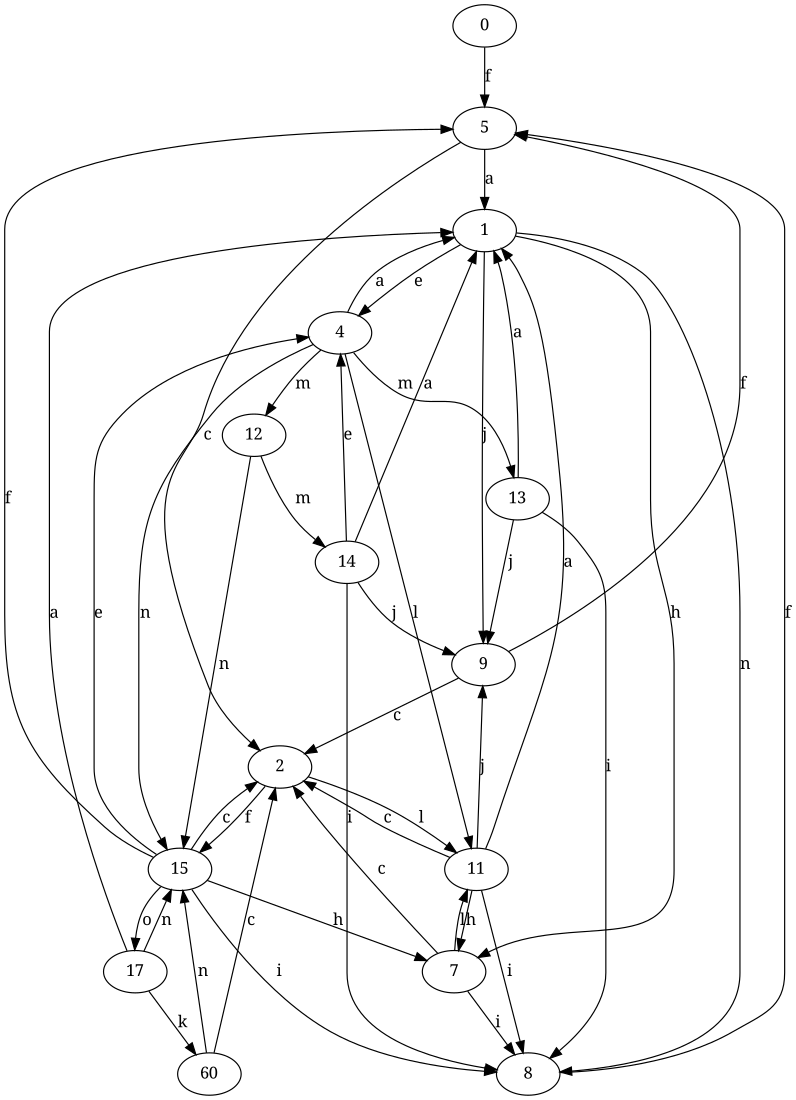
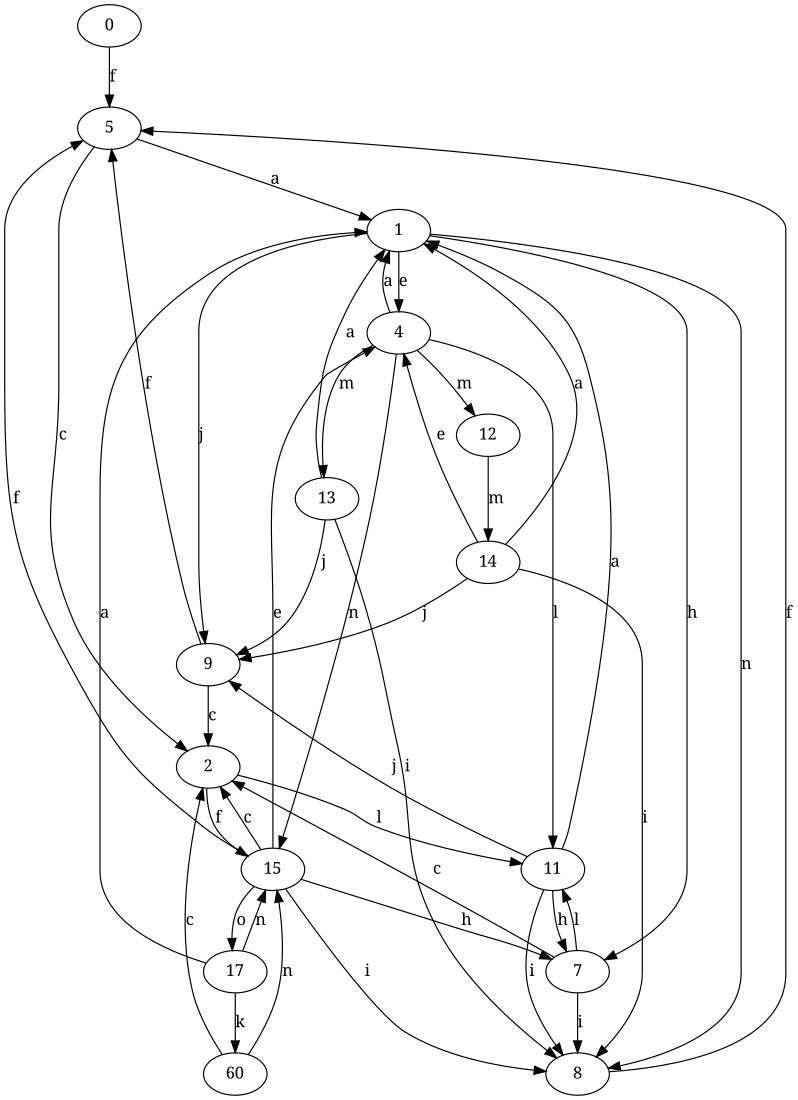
  strict digraph {
    fontname="Noto Serif"
    node [fontname="Noto Serif"]
    edge [fontname="Noto Serif"]
    0
    5
    1
    2
    4
    7
    8
    9
    11
    15
    12
    13
    17
    14
    n15 [label=60]
    0 -> 5 [label=f]
    5 -> 1 [label=a]
    5 -> 2 [label=c]
    1 -> 4 [label=e]
    1 -> 7 [label=h]
    1 -> 8 [label=n]
    1 -> 9 [label=j]
    2 -> 11 [label=l]
    2 -> 15 [label=f]
    4 -> 1 [label=a]
    4 -> 11 [label=l]
    4 -> 15 [label=n]
    4 -> 12 [label=m]
    4 -> 13 [label=m]
    7 -> 2 [label=c]
    7 -> 8 [label=i]
    7 -> 11 [label=l]
    8 -> 5 [label=f]
    9 -> 5 [label=f]
    9 -> 2 [label=c]
    11 -> 1 [label=a]
-   11 -> 2 [label=c]
    11 -> 7 [label=h]
    11 -> 8 [label=i]
    11 -> 9 [label=j]
    15 -> 5 [label=f]
    15 -> 2 [label=c]
    15 -> 4 [label=e]
    15 -> 7 [label=h]
    15 -> 8 [label=i]
    15 -> 17 [label=o]
-   12 -> 15 [label=n]
    12 -> 14 [label=m]
    13 -> 1 [label=a]
    13 -> 8 [label=i]
    13 -> 9 [label=j]
    17 -> 1 [label=a]
    17 -> 15 [label=n]
    17 -> n15 [label=k]
    14 -> 1 [label=a]
    14 -> 4 [label=e]
    14 -> 8 [label=i]
    14 -> 9 [label=j]
    n15 -> 2 [label=c]
    n15 -> 15 [label=n]
  }
